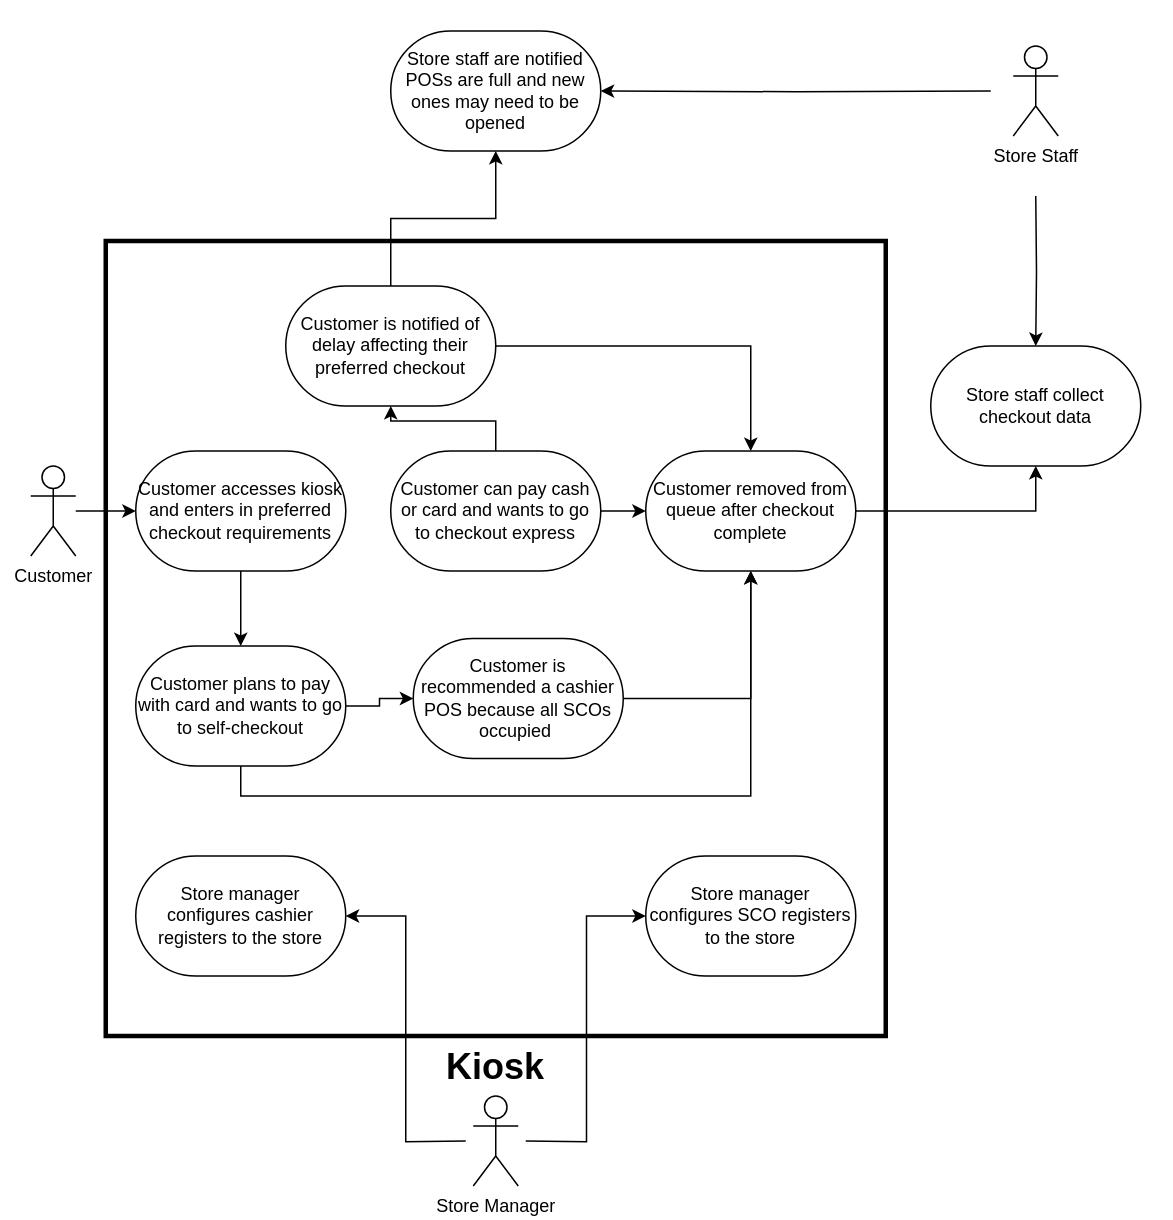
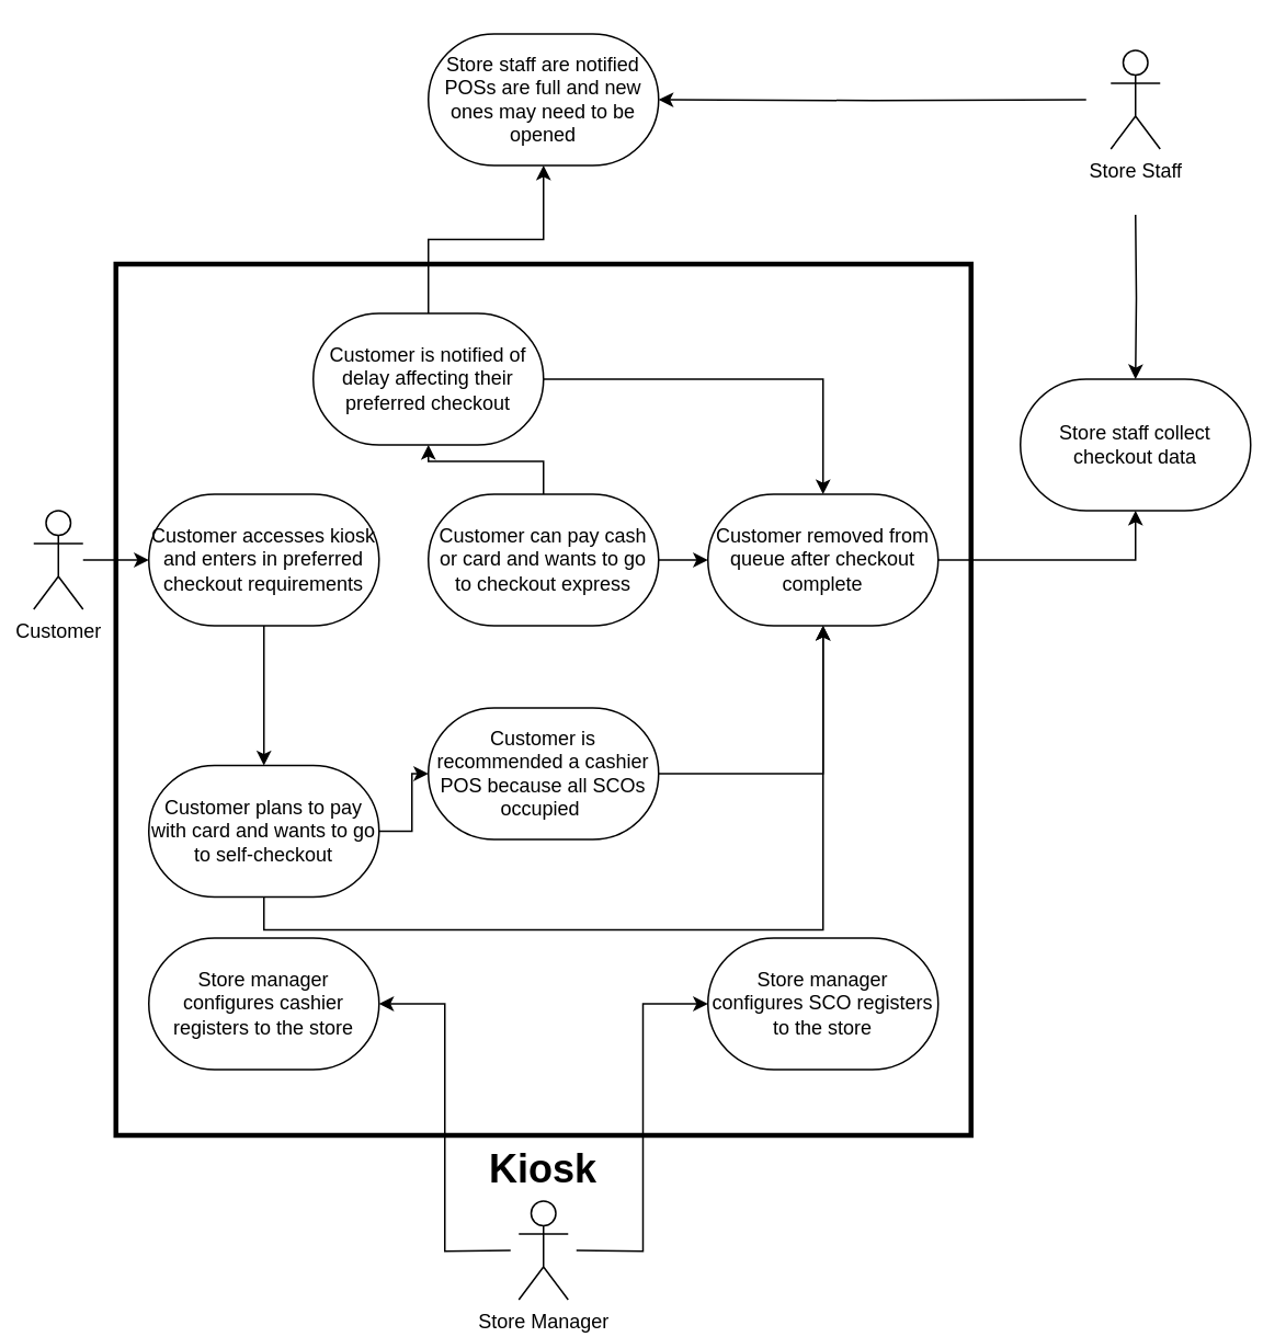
  <mxCell id="0" />
  <mxCell id="1" parent="0" />
  <mxCell id="2" style="edgeStyle=orthogonalEdgeStyle;rounded=0;orthogonalLoop=1;jettySize=auto;html=1;" parent="1" source="3" target="10" edge="1"><mxGeometry relative="1" as="geometry" /></mxCell>
  <mxCell id="3" value="Customer" style="shape=umlActor;verticalLabelPosition=bottom;verticalAlign=top;html=1;outlineConnect=0;" parent="1" vertex="1"><mxGeometry x="20" y="310" width="30" height="60" as="geometry" /></mxCell>
  <mxCell id="4" style="edgeStyle=orthogonalEdgeStyle;rounded=0;orthogonalLoop=1;jettySize=auto;html=1;entryX=0.5;entryY=0;entryDx=0;entryDy=0;" parent="1" target="25" edge="1"><mxGeometry relative="1" as="geometry"><mxPoint x="690" y="130" as="sourcePoint" /></mxGeometry></mxCell>
  <mxCell id="5" value="Store Staff" style="shape=umlActor;verticalLabelPosition=bottom;verticalAlign=top;html=1;outlineConnect=0;" parent="1" vertex="1"><mxGeometry x="675" y="30" width="30" height="60" as="geometry" /></mxCell>
  <mxCell id="6" style="edgeStyle=orthogonalEdgeStyle;rounded=0;orthogonalLoop=1;jettySize=auto;html=1;entryX=1;entryY=0.5;entryDx=0;entryDy=0;" parent="1" target="19" edge="1"><mxGeometry relative="1" as="geometry"><mxPoint x="310" y="760" as="sourcePoint" /></mxGeometry></mxCell>
  <mxCell id="7" style="edgeStyle=orthogonalEdgeStyle;rounded=0;orthogonalLoop=1;jettySize=auto;html=1;entryX=0;entryY=0.5;entryDx=0;entryDy=0;" parent="1" target="20" edge="1"><mxGeometry relative="1" as="geometry"><mxPoint x="350" y="760" as="sourcePoint" /></mxGeometry></mxCell>
  <mxCell id="8" value="Store Manager" style="shape=umlActor;verticalLabelPosition=bottom;verticalAlign=top;html=1;outlineConnect=0;" parent="1" vertex="1"><mxGeometry x="315" y="730" width="30" height="60" as="geometry" /></mxCell>
  <mxCell id="9" style="edgeStyle=orthogonalEdgeStyle;rounded=0;orthogonalLoop=1;jettySize=auto;html=1;entryX=0.5;entryY=0;entryDx=0;entryDy=0;" parent="1" source="10" target="13" edge="1"><mxGeometry relative="1" as="geometry" /></mxCell>
  <mxCell id="10" value="Customer accesses kiosk and enters in preferred checkout requirements" style="rounded=1;whiteSpace=wrap;html=1;arcSize=50;" parent="1" vertex="1"><mxGeometry x="90" y="300" width="140" height="80" as="geometry" /></mxCell>
  <mxCell id="11" style="edgeStyle=orthogonalEdgeStyle;rounded=0;orthogonalLoop=1;jettySize=auto;html=1;entryX=0;entryY=0.5;entryDx=0;entryDy=0;" parent="1" source="13" target="18" edge="1"><mxGeometry relative="1" as="geometry" /></mxCell>
  <mxCell id="12" style="edgeStyle=orthogonalEdgeStyle;rounded=0;orthogonalLoop=1;jettySize=auto;html=1;entryX=0.5;entryY=1;entryDx=0;entryDy=0;exitX=0.5;exitY=1;exitDx=0;exitDy=0;" parent="1" source="13" target="27" edge="1"><mxGeometry relative="1" as="geometry" /></mxCell>
- <mxCell id="13" value="Customer plans to pay with card and wants to go to self-checkout" style="rounded=1;whiteSpace=wrap;html=1;arcSize=50;" parent="1" vertex="1"><mxGeometry x="90" y="430" width="140" height="80" as="geometry" /></mxCell>
+ <mxCell id="13" value="Customer plans to pay with card and wants to go to self-checkout" style="rounded=1;whiteSpace=wrap;html=1;arcSize=50;" parent="1" vertex="1"><mxGeometry x="90" y="465" width="140" height="80" as="geometry" /></mxCell>
  <mxCell id="14" style="edgeStyle=orthogonalEdgeStyle;rounded=0;orthogonalLoop=1;jettySize=auto;html=1;entryX=0.5;entryY=1;entryDx=0;entryDy=0;" parent="1" source="16" target="24" edge="1"><mxGeometry relative="1" as="geometry" /></mxCell>
  <mxCell id="15" style="edgeStyle=orthogonalEdgeStyle;rounded=0;orthogonalLoop=1;jettySize=auto;html=1;" parent="1" source="16" target="27" edge="1"><mxGeometry relative="1" as="geometry" /></mxCell>
  <mxCell id="16" value="Customer can pay cash or card and wants to go to checkout express" style="whiteSpace=wrap;html=1;rounded=1;arcSize=50;" parent="1" vertex="1"><mxGeometry x="260" y="300" width="140" height="80" as="geometry" /></mxCell>
  <mxCell id="17" style="edgeStyle=orthogonalEdgeStyle;rounded=0;orthogonalLoop=1;jettySize=auto;html=1;entryX=0.5;entryY=1;entryDx=0;entryDy=0;" parent="1" source="18" target="27" edge="1"><mxGeometry relative="1" as="geometry" /></mxCell>
- <mxCell id="18" value="Customer is recommended a cashier POS because all SCOs occupied&amp;nbsp;" style="rounded=1;whiteSpace=wrap;html=1;arcSize=50;" parent="1" vertex="1"><mxGeometry x="275" y="425" width="140" height="80" as="geometry" /></mxCell>
+ <mxCell id="18" value="Customer is recommended a cashier POS because all SCOs occupied&amp;nbsp;" style="rounded=1;whiteSpace=wrap;html=1;arcSize=50;" parent="1" vertex="1"><mxGeometry x="260" y="430" width="140" height="80" as="geometry" /></mxCell>
  <mxCell id="19" value="Store manager configures cashier registers to the store" style="whiteSpace=wrap;html=1;rounded=1;arcSize=50;" parent="1" vertex="1"><mxGeometry x="90" y="570" width="140" height="80" as="geometry" /></mxCell>
  <mxCell id="20" value="Store manager configures SCO registers to the store" style="rounded=1;whiteSpace=wrap;html=1;arcSize=50;" parent="1" vertex="1"><mxGeometry x="430" y="570" width="140" height="80" as="geometry" /></mxCell>
  <mxCell id="21" value="Store staff are notified POSs are full and new ones may need to be opened" style="rounded=1;whiteSpace=wrap;html=1;arcSize=50;" parent="1" vertex="1"><mxGeometry x="260" y="20" width="140" height="80" as="geometry" /></mxCell>
  <mxCell id="22" style="edgeStyle=orthogonalEdgeStyle;rounded=0;orthogonalLoop=1;jettySize=auto;html=1;entryX=0.5;entryY=0;entryDx=0;entryDy=0;" parent="1" source="24" target="27" edge="1"><mxGeometry relative="1" as="geometry" /></mxCell>
  <mxCell id="23" style="edgeStyle=orthogonalEdgeStyle;rounded=0;orthogonalLoop=1;jettySize=auto;html=1;entryX=0.5;entryY=1;entryDx=0;entryDy=0;" parent="1" source="24" target="21" edge="1"><mxGeometry relative="1" as="geometry" /></mxCell>
  <mxCell id="24" value="Customer is notified of delay affecting their preferred checkout" style="whiteSpace=wrap;html=1;rounded=1;arcSize=50;glass=0;shadow=0;textShadow=0;" parent="1" vertex="1"><mxGeometry x="190" y="190" width="140" height="80" as="geometry" /></mxCell>
  <mxCell id="25" value="Store staff collect checkout data" style="rounded=1;whiteSpace=wrap;html=1;arcSize=50;" parent="1" vertex="1"><mxGeometry x="620" y="230" width="140" height="80" as="geometry" /></mxCell>
  <mxCell id="26" style="edgeStyle=orthogonalEdgeStyle;rounded=0;orthogonalLoop=1;jettySize=auto;html=1;entryX=0.5;entryY=1;entryDx=0;entryDy=0;" parent="1" source="27" target="25" edge="1"><mxGeometry relative="1" as="geometry" /></mxCell>
  <mxCell id="27" value="Customer removed from queue after checkout complete" style="rounded=1;whiteSpace=wrap;html=1;arcSize=50;" parent="1" vertex="1"><mxGeometry x="430" y="300" width="140" height="80" as="geometry" /></mxCell>
  <mxCell id="28" style="edgeStyle=orthogonalEdgeStyle;rounded=0;orthogonalLoop=1;jettySize=auto;html=1;entryX=1;entryY=0.5;entryDx=0;entryDy=0;" parent="1" target="21" edge="1"><mxGeometry relative="1" as="geometry"><mxPoint x="660" y="60" as="sourcePoint" /><mxPoint x="515" y="110" as="targetPoint" /></mxGeometry></mxCell>
  <mxCell id="29" value="&lt;font style=&quot;font-size: 24px;&quot;&gt;&lt;b&gt;Kiosk&lt;/b&gt;&lt;/font&gt;" style="rounded=0;whiteSpace=wrap;html=1;fillColor=none;strokeWidth=3;labelPosition=center;verticalLabelPosition=bottom;align=center;verticalAlign=top;" vertex="1" parent="1"><mxGeometry x="70" y="160" width="520" height="530" as="geometry" /></mxCell>
